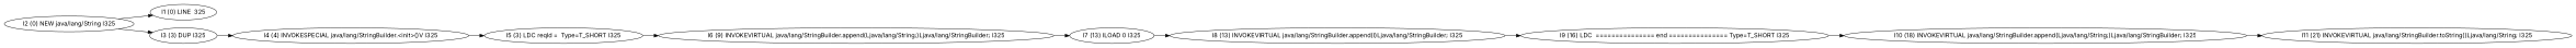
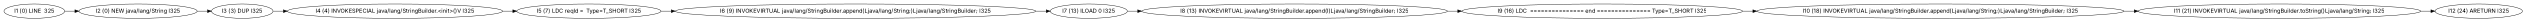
  digraph {
    fontname=Inter
    rankdir=LR
    node [fontname=Inter]
    edge [fontname=Inter]
    n1 [label="I1 (0) LINE  325"]
    n2 [label="I2 (0) NEW java/lang/String l325"]
    n3 [label="I3 (3) DUP l325"]
    n4 [label="I4 (4) INVOKESPECIAL java/lang/StringBuilder.<init>()V l325"]
-   n5 [label="I5 (3) LDC reqId =  Type=T_SHORT l325"]
+   n5 [label="I5 (7) LDC reqId =  Type=T_SHORT l325"]
    n6 [label="I6 (9) INVOKEVIRTUAL java/lang/StringBuilder.append(Ljava/lang/String;)Ljava/lang/StringBuilder; l325"]
    n7 [label="I7 (13) ILOAD 0 l325"]
    n8 [label="I8 (13) INVOKEVIRTUAL java/lang/StringBuilder.append(I)Ljava/lang/StringBuilder; l325"]
    n9 [label="I9 (16) LDC  =============== end =============== Type=T_SHORT l325"]
    n10 [label="I10 (18) INVOKEVIRTUAL java/lang/StringBuilder.append(Ljava/lang/String;)Ljava/lang/StringBuilder; l325"]
    n11 [label="I11 (21) INVOKEVIRTUAL java/lang/StringBuilder.toString()Ljava/lang/String; l325"]
-   n2 -> n1
+   n12 [label="I12 (24) ARETURN l325"]
+   n1 -> n2
    n2 -> n3
    n3 -> n4
    n4 -> n5
    n5 -> n6
    n6 -> n7
    n7 -> n8
    n8 -> n9
    n9 -> n10
    n10 -> n11
+   n11 -> n12
  }
